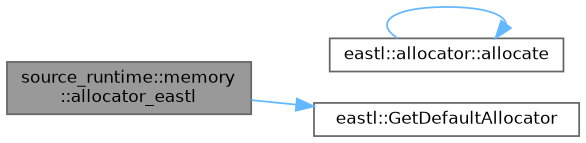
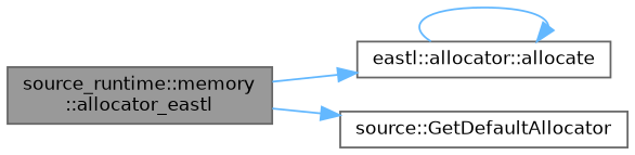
  digraph {
    rankdir=LR
    node [color=grey40 fillcolor=white fontname=Helvetica fontsize=10 shape=box style=filled]
    edge [color=steelblue1 fontname=Helvetica fontsize=10 labelfontname=Helvetica labelfontsize=10 style=solid]
    n1 [color=gray40 fillcolor=grey60 fontcolor=black height=0.2 label="source_runtime::memory\l::allocator_eastl" width=0.4]
    n2 [height=0.2 label="eastl::allocator::allocate" width=0.4]
-   n3 [height=0.2 label="eastl::GetDefaultAllocator" width=0.4]
+   n3 [height=0.2 label="source::GetDefaultAllocator" width=0.4]
+   n1 -> n2
    n1 -> n3
    n2 -> n2
  }
